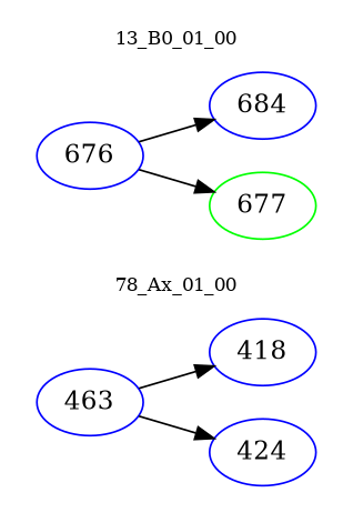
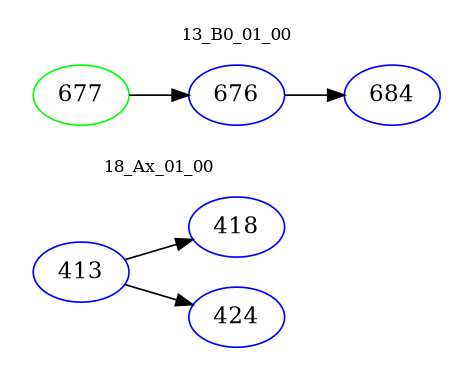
  digraph {
    rankdir=LR
    node [color=blue]
    edge [color=black]
-   n1 [label=463]
+   n1 [label=413]
    n2 [label=424]
    n3 [label=418]
    n4 [label=676]
    n5 [color=green label=677]
    n6 [label=684]
    subgraph cluster_1 {
      color=white
      fontsize=10
-     label="78_Ax_01_00"
+     label="18_Ax_01_00"
      n1
      n2
      n3
    }
    subgraph cluster_2 {
      color=white
      fontsize=10
      label="13_B0_01_00"
      n4
      n5
      n6
    }
    n1 -> n2
    n1 -> n3
-   n4 -> n5
+   n5 -> n4
    n4 -> n6
  }
